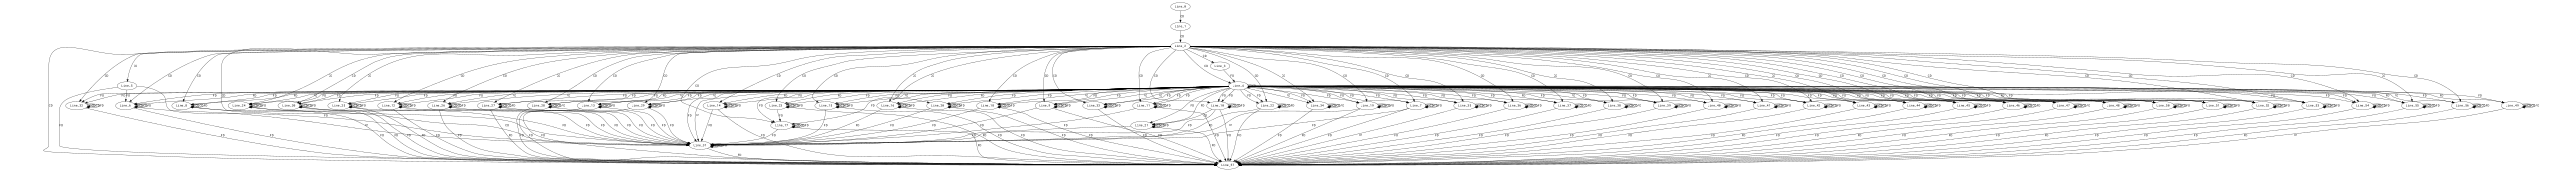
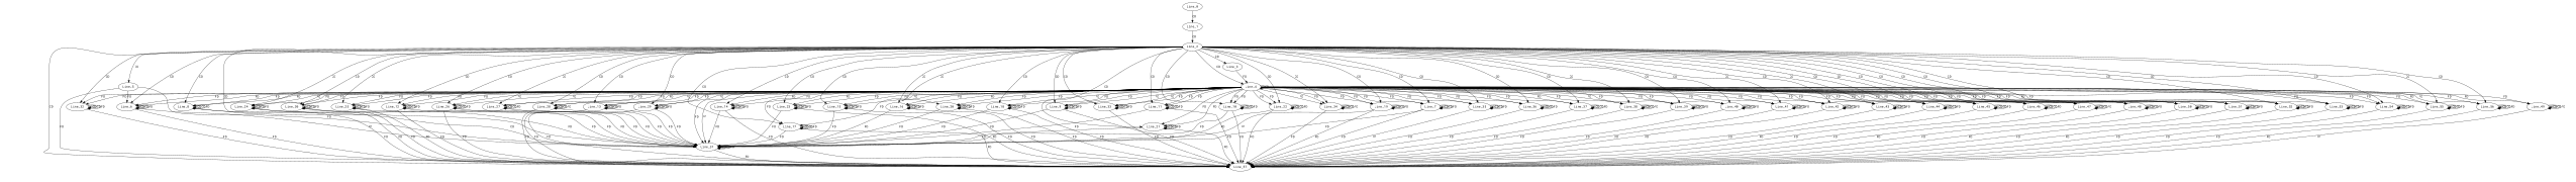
  digraph {
    fontname="Roboto Mono"
    node [fontname="Roboto Mono"]
    edge [fontname="Roboto Mono"]
    Line_0
    Line_1
    Line_2
    Line_3
    Line_4
    Line_5
    Line_6
    Line_7
    Line_8
    Line_9
    Line_10
    Line_11
    Line_12
    Line_13
    Line_14
    Line_15
    Line_16
    Line_17
    Line_18
    Line_19
    Line_20
    Line_21
    Line_22
    Line_23
    Line_24
    Line_25
    Line_26
    Line_27
    Line_28
    Line_29
    Line_30
    Line_31
    Line_32
    Line_33
    Line_34
    Line_35
    Line_36
    Line_37
    Line_38
    Line_39
    Line_40
    Line_41
    Line_42
    Line_43
    Line_44
    Line_45
    Line_46
    Line_47
    Line_48
    Line_50
    Line_51
    Line_52
    Line_53
    Line_54
    Line_55
    Line_56
    Line_57
    Line_49
    Line_0 -> Line_1 [label=CD]
    Line_1 -> Line_2 [label=CD]
    Line_2 -> Line_3 [label=CD]
    Line_2 -> Line_4 [label=CD]
    Line_2 -> Line_5 [label=CD]
    Line_2 -> Line_6 [label=CD]
    Line_2 -> Line_7 [label=CD]
    Line_2 -> Line_8 [label=CD]
    Line_2 -> Line_9 [label=CD]
    Line_2 -> Line_10 [label=CD]
    Line_2 -> Line_11 [label=CD]
    Line_2 -> Line_12 [label=CD]
    Line_2 -> Line_13 [label=CD]
    Line_2 -> Line_14 [label=CD]
    Line_2 -> Line_15 [label=CD]
    Line_2 -> Line_16 [label=CD]
    Line_2 -> Line_17 [label=CD]
    Line_2 -> Line_18 [label=CD]
    Line_2 -> Line_19 [label=CD]
    Line_2 -> Line_20 [label=CD]
-   Line_10 -> Line_21 [label=CD]
+   Line_2 -> Line_21 [label=CD]
    Line_2 -> Line_22 [label=CD]
    Line_2 -> Line_23 [label=CD]
    Line_2 -> Line_24 [label=CD]
    Line_2 -> Line_25 [label=CD]
    Line_2 -> Line_26 [label=CD]
    Line_2 -> Line_27 [label=CD]
    Line_2 -> Line_28 [label=CD]
    Line_2 -> Line_29 [label=CD]
    Line_2 -> Line_30 [label=CD]
    Line_2 -> Line_31 [label=CD]
    Line_2 -> Line_32 [label=CD]
    Line_2 -> Line_33 [label=CD]
    Line_2 -> Line_34 [label=CD]
    Line_2 -> Line_35 [label=CD]
    Line_2 -> Line_36 [label=CD]
    Line_2 -> Line_37 [label=CD]
    Line_2 -> Line_38 [label=CD]
    Line_2 -> Line_39 [label=CD]
    Line_2 -> Line_40 [label=CD]
    Line_2 -> Line_41 [label=CD]
    Line_2 -> Line_42 [label=CD]
    Line_2 -> Line_43 [label=CD]
    Line_2 -> Line_44 [label=CD]
    Line_2 -> Line_45 [label=CD]
    Line_2 -> Line_46 [label=CD]
    Line_2 -> Line_47 [label=CD]
    Line_2 -> Line_48 [label=CD]
    Line_2 -> Line_50 [label=CD]
    Line_2 -> Line_51 [label=CD]
    Line_2 -> Line_52 [label=CD]
    Line_2 -> Line_53 [label=CD]
    Line_2 -> Line_54 [label=CD]
    Line_2 -> Line_55 [label=CD]
    Line_2 -> Line_56 [label=CD]
    Line_2 -> Line_57 [label=CD]
    Line_3 -> Line_4 [label=FD]
    Line_4 -> Line_4 [label=CD]
    Line_4 -> Line_6 [label=FD]
    Line_4 -> Line_6 [label=FD]
    Line_4 -> Line_7 [label=FD]
    Line_4 -> Line_7 [label=FD]
    Line_4 -> Line_8 [label=FD]
    Line_4 -> Line_8 [label=FD]
    Line_4 -> Line_9 [label=FD]
    Line_4 -> Line_9 [label=FD]
    Line_4 -> Line_10 [label=FD]
    Line_4 -> Line_10 [label=FD]
    Line_4 -> Line_11 [label=FD]
    Line_4 -> Line_11 [label=FD]
    Line_4 -> Line_12 [label=FD]
    Line_4 -> Line_12 [label=FD]
    Line_4 -> Line_13 [label=FD]
    Line_4 -> Line_13 [label=FD]
    Line_4 -> Line_14 [label=FD]
    Line_4 -> Line_14 [label=FD]
    Line_4 -> Line_15 [label=FD]
    Line_4 -> Line_15 [label=FD]
    Line_4 -> Line_16 [label=FD]
    Line_4 -> Line_16 [label=FD]
    Line_4 -> Line_17 [label=FD]
    Line_4 -> Line_17 [label=FD]
    Line_4 -> Line_18 [label=FD]
    Line_4 -> Line_18 [label=FD]
    Line_4 -> Line_19 [label=FD]
    Line_4 -> Line_19 [label=FD]
    Line_4 -> Line_20 [label=FD]
    Line_4 -> Line_20 [label=FD]
    Line_4 -> Line_21 [label=FD]
    Line_4 -> Line_21 [label=FD]
    Line_4 -> Line_22 [label=FD]
    Line_4 -> Line_22 [label=FD]
    Line_4 -> Line_23 [label=FD]
    Line_4 -> Line_23 [label=FD]
    Line_4 -> Line_24 [label=FD]
    Line_4 -> Line_24 [label=FD]
    Line_4 -> Line_25 [label=FD]
    Line_4 -> Line_25 [label=FD]
    Line_4 -> Line_26 [label=FD]
    Line_4 -> Line_26 [label=FD]
    Line_4 -> Line_27 [label=FD]
    Line_4 -> Line_27 [label=FD]
    Line_4 -> Line_28 [label=FD]
    Line_4 -> Line_28 [label=FD]
    Line_4 -> Line_29 [label=FD]
    Line_4 -> Line_29 [label=FD]
    Line_4 -> Line_30 [label=FD]
    Line_4 -> Line_30 [label=FD]
    Line_4 -> Line_31 [label=FD]
    Line_4 -> Line_31 [label=FD]
    Line_4 -> Line_32 [label=FD]
    Line_4 -> Line_32 [label=FD]
    Line_4 -> Line_33 [label=FD]
    Line_4 -> Line_33 [label=FD]
    Line_4 -> Line_34 [label=FD]
    Line_4 -> Line_34 [label=FD]
    Line_4 -> Line_35 [label=FD]
    Line_4 -> Line_35 [label=FD]
    Line_4 -> Line_36 [label=FD]
    Line_4 -> Line_36 [label=FD]
    Line_4 -> Line_37 [label=FD]
    Line_4 -> Line_37 [label=FD]
    Line_4 -> Line_38 [label=FD]
    Line_4 -> Line_38 [label=FD]
    Line_4 -> Line_39 [label=FD]
    Line_4 -> Line_39 [label=FD]
    Line_4 -> Line_40 [label=FD]
    Line_4 -> Line_40 [label=FD]
    Line_4 -> Line_41 [label=FD]
    Line_4 -> Line_41 [label=FD]
    Line_4 -> Line_42 [label=FD]
    Line_4 -> Line_42 [label=FD]
    Line_4 -> Line_43 [label=FD]
    Line_4 -> Line_43 [label=FD]
    Line_4 -> Line_44 [label=FD]
    Line_4 -> Line_44 [label=FD]
    Line_4 -> Line_45 [label=FD]
    Line_4 -> Line_45 [label=FD]
    Line_4 -> Line_46 [label=FD]
    Line_4 -> Line_46 [label=FD]
    Line_4 -> Line_47 [label=FD]
    Line_4 -> Line_47 [label=FD]
    Line_4 -> Line_48 [label=FD]
    Line_4 -> Line_48 [label=FD]
    Line_4 -> Line_50 [label=FD]
    Line_4 -> Line_50 [label=FD]
    Line_4 -> Line_51 [label=FD]
    Line_4 -> Line_51 [label=FD]
    Line_4 -> Line_52 [label=FD]
    Line_4 -> Line_52 [label=FD]
    Line_4 -> Line_53 [label=FD]
    Line_4 -> Line_53 [label=FD]
    Line_4 -> Line_54 [label=FD]
    Line_4 -> Line_54 [label=FD]
    Line_4 -> Line_55 [label=FD]
    Line_4 -> Line_55 [label=FD]
    Line_4 -> Line_56 [label=FD]
    Line_4 -> Line_56 [label=FD]
    Line_4 -> Line_49 [label=FD]
    Line_4 -> Line_49 [label=FD]
    Line_5 -> Line_6 [label=FD]
    Line_5 -> Line_31 [label=FD]
    Line_5 -> Line_57 [label=FD]
    Line_6 -> Line_6 [label=CD]
    Line_6 -> Line_6 [label=CD]
    Line_6 -> Line_6 [label=FD]
    Line_6 -> Line_31 [label=FD]
    Line_6 -> Line_57 [label=FD]
    Line_7 -> Line_7 [label=CD]
    Line_7 -> Line_7 [label=CD]
    Line_7 -> Line_7 [label=FD]
    Line_7 -> Line_31 [label=FD]
    Line_7 -> Line_57 [label=FD]
    Line_8 -> Line_8 [label=CD]
    Line_8 -> Line_8 [label=CD]
    Line_8 -> Line_8 [label=FD]
    Line_8 -> Line_31 [label=CD]
    Line_8 -> Line_57 [label=FD]
    Line_9 -> Line_9 [label=CD]
    Line_9 -> Line_9 [label=CD]
    Line_9 -> Line_9 [label=FD]
    Line_9 -> Line_31 [label=FD]
    Line_9 -> Line_57 [label=FD]
    Line_10 -> Line_10 [label=CD]
    Line_10 -> Line_10 [label=CD]
    Line_10 -> Line_10 [label=FD]
    Line_10 -> Line_31 [label=FD]
    Line_10 -> Line_57 [label=FD]
    Line_11 -> Line_11 [label=CD]
    Line_11 -> Line_11 [label=CD]
    Line_11 -> Line_11 [label=FD]
    Line_11 -> Line_31 [label=FD]
    Line_11 -> Line_57 [label=FD]
    Line_12 -> Line_12 [label=CD]
    Line_12 -> Line_12 [label=CD]
    Line_12 -> Line_12 [label=FD]
    Line_12 -> Line_31 [label=FD]
    Line_12 -> Line_57 [label=FD]
    Line_13 -> Line_13 [label=CD]
    Line_13 -> Line_13 [label=CD]
    Line_13 -> Line_13 [label=FD]
    Line_13 -> Line_31 [label=FD]
    Line_13 -> Line_57 [label=FD]
    Line_14 -> Line_14 [label=CD]
    Line_14 -> Line_14 [label=CD]
    Line_14 -> Line_14 [label=FD]
    Line_14 -> Line_31 [label=FD]
    Line_14 -> Line_57 [label=FD]
    Line_15 -> Line_15 [label=CD]
    Line_15 -> Line_15 [label=CD]
    Line_15 -> Line_15 [label=FD]
    Line_15 -> Line_31 [label=FD]
    Line_15 -> Line_57 [label=FD]
    Line_16 -> Line_16 [label=CD]
    Line_16 -> Line_16 [label=CD]
    Line_16 -> Line_16 [label=FD]
    Line_16 -> Line_31 [label=FD]
    Line_16 -> Line_57 [label=FD]
    Line_17 -> Line_17 [label=CD]
    Line_17 -> Line_17 [label=CD]
    Line_17 -> Line_17 [label=FD]
    Line_17 -> Line_31 [label=FD]
    Line_17 -> Line_57 [label=FD]
    Line_18 -> Line_18 [label=CD]
    Line_18 -> Line_18 [label=CD]
    Line_18 -> Line_18 [label=FD]
    Line_18 -> Line_31 [label=FD]
    Line_18 -> Line_57 [label=FD]
    Line_19 -> Line_19 [label=CD]
    Line_19 -> Line_19 [label=CD]
    Line_19 -> Line_19 [label=FD]
    Line_19 -> Line_31 [label=FD]
    Line_19 -> Line_57 [label=FD]
    Line_20 -> Line_20 [label=CD]
    Line_20 -> Line_20 [label=CD]
    Line_20 -> Line_20 [label=FD]
    Line_20 -> Line_31 [label=FD]
    Line_20 -> Line_57 [label=FD]
    Line_21 -> Line_21 [label=CD]
    Line_21 -> Line_21 [label=CD]
    Line_21 -> Line_21 [label=FD]
    Line_21 -> Line_31 [label=FD]
    Line_21 -> Line_57 [label=FD]
    Line_22 -> Line_22 [label=CD]
    Line_22 -> Line_22 [label=CD]
    Line_22 -> Line_22 [label=FD]
    Line_22 -> Line_31 [label=FD]
    Line_22 -> Line_57 [label=FD]
    Line_23 -> Line_23 [label=CD]
    Line_23 -> Line_23 [label=CD]
    Line_23 -> Line_23 [label=FD]
-   Line_23 -> Line_17 [label=FD]
+   Line_23 -> Line_31 [label=FD]
    Line_23 -> Line_57 [label=FD]
    Line_24 -> Line_24 [label=CD]
    Line_24 -> Line_24 [label=CD]
    Line_24 -> Line_24 [label=FD]
    Line_24 -> Line_31 [label=FD]
    Line_24 -> Line_57 [label=FD]
    Line_25 -> Line_25 [label=CD]
    Line_25 -> Line_25 [label=CD]
    Line_25 -> Line_25 [label=FD]
    Line_25 -> Line_31 [label=FD]
    Line_25 -> Line_57 [label=FD]
    Line_26 -> Line_26 [label=CD]
    Line_26 -> Line_26 [label=CD]
    Line_26 -> Line_26 [label=FD]
    Line_26 -> Line_31 [label=FD]
    Line_26 -> Line_57 [label=FD]
    Line_27 -> Line_27 [label=CD]
    Line_27 -> Line_27 [label=CD]
    Line_27 -> Line_27 [label=FD]
    Line_27 -> Line_31 [label=FD]
-   Line_27 -> Line_57 [label=FD]
    Line_28 -> Line_28 [label=CD]
    Line_28 -> Line_28 [label=CD]
    Line_28 -> Line_28 [label=FD]
    Line_28 -> Line_31 [label=FD]
    Line_28 -> Line_57 [label=FD]
    Line_29 -> Line_29 [label=CD]
    Line_29 -> Line_29 [label=CD]
    Line_29 -> Line_29 [label=FD]
    Line_29 -> Line_31 [label=FD]
    Line_29 -> Line_57 [label=FD]
    Line_30 -> Line_30 [label=CD]
    Line_30 -> Line_30 [label=CD]
    Line_30 -> Line_30 [label=FD]
    Line_30 -> Line_31 [label=FD]
    Line_30 -> Line_57 [label=FD]
    Line_31 -> Line_31 [label=CD]
    Line_31 -> Line_31 [label=CD]
    Line_31 -> Line_31 [label=FD]
    Line_31 -> Line_57 [label=FD]
    Line_32 -> Line_32 [label=CD]
    Line_32 -> Line_32 [label=CD]
    Line_32 -> Line_32 [label=FD]
    Line_32 -> Line_57 [label=FD]
    Line_33 -> Line_33 [label=CD]
    Line_33 -> Line_33 [label=CD]
    Line_33 -> Line_33 [label=FD]
    Line_33 -> Line_57 [label=FD]
    Line_34 -> Line_34 [label=CD]
    Line_34 -> Line_34 [label=CD]
    Line_34 -> Line_34 [label=FD]
    Line_34 -> Line_57 [label=FD]
    Line_35 -> Line_35 [label=CD]
    Line_35 -> Line_35 [label=CD]
    Line_35 -> Line_35 [label=FD]
    Line_35 -> Line_57 [label=FD]
    Line_36 -> Line_36 [label=CD]
    Line_36 -> Line_36 [label=CD]
    Line_36 -> Line_36 [label=FD]
    Line_36 -> Line_57 [label=FD]
    Line_37 -> Line_37 [label=CD]
    Line_37 -> Line_37 [label=CD]
    Line_37 -> Line_37 [label=FD]
    Line_37 -> Line_57 [label=FD]
    Line_38 -> Line_38 [label=CD]
    Line_38 -> Line_38 [label=CD]
    Line_38 -> Line_38 [label=FD]
    Line_38 -> Line_57 [label=FD]
    Line_39 -> Line_39 [label=CD]
    Line_39 -> Line_39 [label=CD]
    Line_39 -> Line_39 [label=FD]
    Line_39 -> Line_57 [label=FD]
    Line_40 -> Line_40 [label=CD]
    Line_40 -> Line_40 [label=CD]
    Line_40 -> Line_40 [label=FD]
    Line_40 -> Line_57 [label=FD]
    Line_41 -> Line_41 [label=CD]
    Line_41 -> Line_41 [label=CD]
    Line_41 -> Line_41 [label=FD]
    Line_41 -> Line_57 [label=FD]
    Line_42 -> Line_42 [label=CD]
    Line_42 -> Line_42 [label=CD]
    Line_42 -> Line_42 [label=FD]
    Line_42 -> Line_57 [label=FD]
    Line_43 -> Line_43 [label=CD]
    Line_43 -> Line_43 [label=CD]
    Line_43 -> Line_43 [label=FD]
    Line_43 -> Line_57 [label=FD]
    Line_44 -> Line_44 [label=CD]
    Line_44 -> Line_44 [label=CD]
    Line_44 -> Line_44 [label=FD]
    Line_44 -> Line_57 [label=FD]
    Line_45 -> Line_45 [label=CD]
    Line_45 -> Line_45 [label=CD]
    Line_45 -> Line_45 [label=FD]
    Line_45 -> Line_57 [label=FD]
    Line_46 -> Line_46 [label=CD]
    Line_46 -> Line_46 [label=CD]
    Line_46 -> Line_46 [label=FD]
    Line_46 -> Line_57 [label=FD]
    Line_47 -> Line_47 [label=CD]
    Line_47 -> Line_47 [label=CD]
    Line_47 -> Line_47 [label=FD]
    Line_47 -> Line_57 [label=FD]
    Line_48 -> Line_48 [label=CD]
    Line_48 -> Line_48 [label=CD]
    Line_48 -> Line_48 [label=FD]
    Line_48 -> Line_57 [label=FD]
    Line_50 -> Line_50 [label=CD]
    Line_50 -> Line_50 [label=CD]
    Line_50 -> Line_50 [label=FD]
    Line_50 -> Line_57 [label=FD]
    Line_51 -> Line_51 [label=CD]
    Line_51 -> Line_51 [label=CD]
    Line_51 -> Line_51 [label=FD]
    Line_51 -> Line_57 [label=FD]
    Line_52 -> Line_52 [label=CD]
    Line_52 -> Line_52 [label=CD]
    Line_52 -> Line_52 [label=FD]
    Line_52 -> Line_57 [label=FD]
    Line_53 -> Line_53 [label=CD]
    Line_53 -> Line_53 [label=CD]
    Line_53 -> Line_53 [label=FD]
    Line_53 -> Line_57 [label=FD]
    Line_54 -> Line_54 [label=CD]
    Line_54 -> Line_54 [label=CD]
    Line_54 -> Line_54 [label=FD]
    Line_54 -> Line_57 [label=FD]
    Line_55 -> Line_55 [label=CD]
    Line_55 -> Line_55 [label=CD]
    Line_55 -> Line_55 [label=FD]
    Line_55 -> Line_57 [label=FD]
    Line_56 -> Line_56 [label=CD]
    Line_56 -> Line_56 [label=CD]
    Line_56 -> Line_56 [label=FD]
    Line_56 -> Line_57 [label=FD]
    Line_49 -> Line_57 [label=FD]
    Line_49 -> Line_49 [label=CD]
    Line_49 -> Line_49 [label=CD]
    Line_49 -> Line_49 [label=FD]
  }
